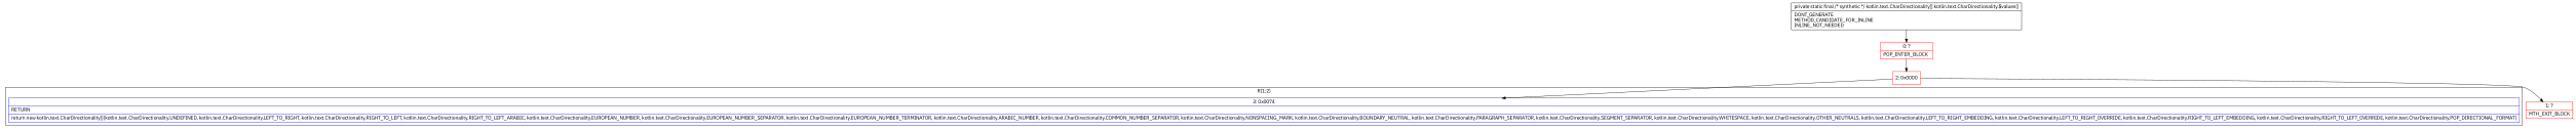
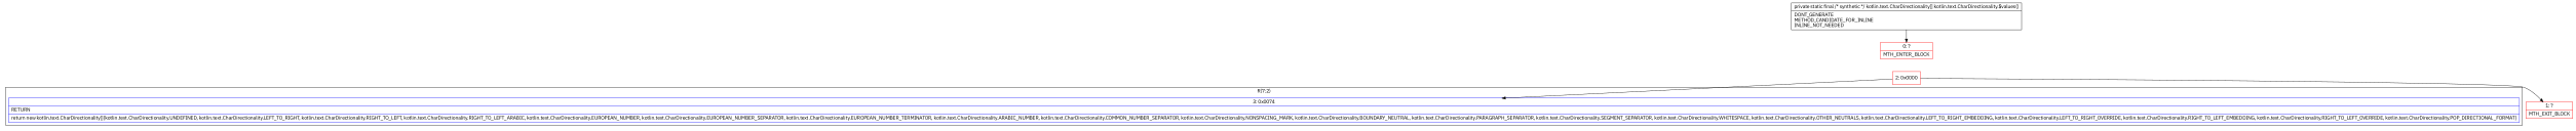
  digraph {
    fontname="IBM Plex Sans"
    node [color=red fontname="IBM Plex Sans" shape=record]
    edge [fontname="IBM Plex Sans"]
    n1 [color=blue label="{3\:\ 0x0074|RETURN\l|return new kotlin.text.CharDirectionality[]\{kotlin.text.CharDirectionality.UNDEFINED, kotlin.text.CharDirectionality.LEFT_TO_RIGHT, kotlin.text.CharDirectionality.RIGHT_TO_LEFT, kotlin.text.CharDirectionality.RIGHT_TO_LEFT_ARABIC, kotlin.text.CharDirectionality.EUROPEAN_NUMBER, kotlin.text.CharDirectionality.EUROPEAN_NUMBER_SEPARATOR, kotlin.text.CharDirectionality.EUROPEAN_NUMBER_TERMINATOR, kotlin.text.CharDirectionality.ARABIC_NUMBER, kotlin.text.CharDirectionality.COMMON_NUMBER_SEPARATOR, kotlin.text.CharDirectionality.NONSPACING_MARK, kotlin.text.CharDirectionality.BOUNDARY_NEUTRAL, kotlin.text.CharDirectionality.PARAGRAPH_SEPARATOR, kotlin.text.CharDirectionality.SEGMENT_SEPARATOR, kotlin.text.CharDirectionality.WHITESPACE, kotlin.text.CharDirectionality.OTHER_NEUTRALS, kotlin.text.CharDirectionality.LEFT_TO_RIGHT_EMBEDDING, kotlin.text.CharDirectionality.LEFT_TO_RIGHT_OVERRIDE, kotlin.text.CharDirectionality.RIGHT_TO_LEFT_EMBEDDING, kotlin.text.CharDirectionality.RIGHT_TO_LEFT_OVERRIDE, kotlin.text.CharDirectionality.POP_DIRECTIONAL_FORMAT\}\l}"]
    n2 [label="{1\:\ ?|MTH_EXIT_BLOCK\l}"]
-   n3 [label="{0\:\ ?|POP_ENTER_BLOCK\l}"]
+   n3 [label="{0\:\ ?|MTH_ENTER_BLOCK\l}"]
    n4 [label="{2\:\ 0x0000}"]
    n5 [label="{private static final \/* synthetic *\/ kotlin.text.CharDirectionality[] kotlin.text.CharDirectionality.$values()  | DONT_GENERATE\lMETHOD_CANDIDATE_FOR_INLINE\lINLINE_NOT_NEEDED\l}" color=""]
    subgraph cluster_1 {
-     label="R(1:2)"
+     label="R(7:2)"
      n1
    }
-   n3 -> n4
    n4 -> n1
    n4 -> n2
    n5 -> n3
  }
